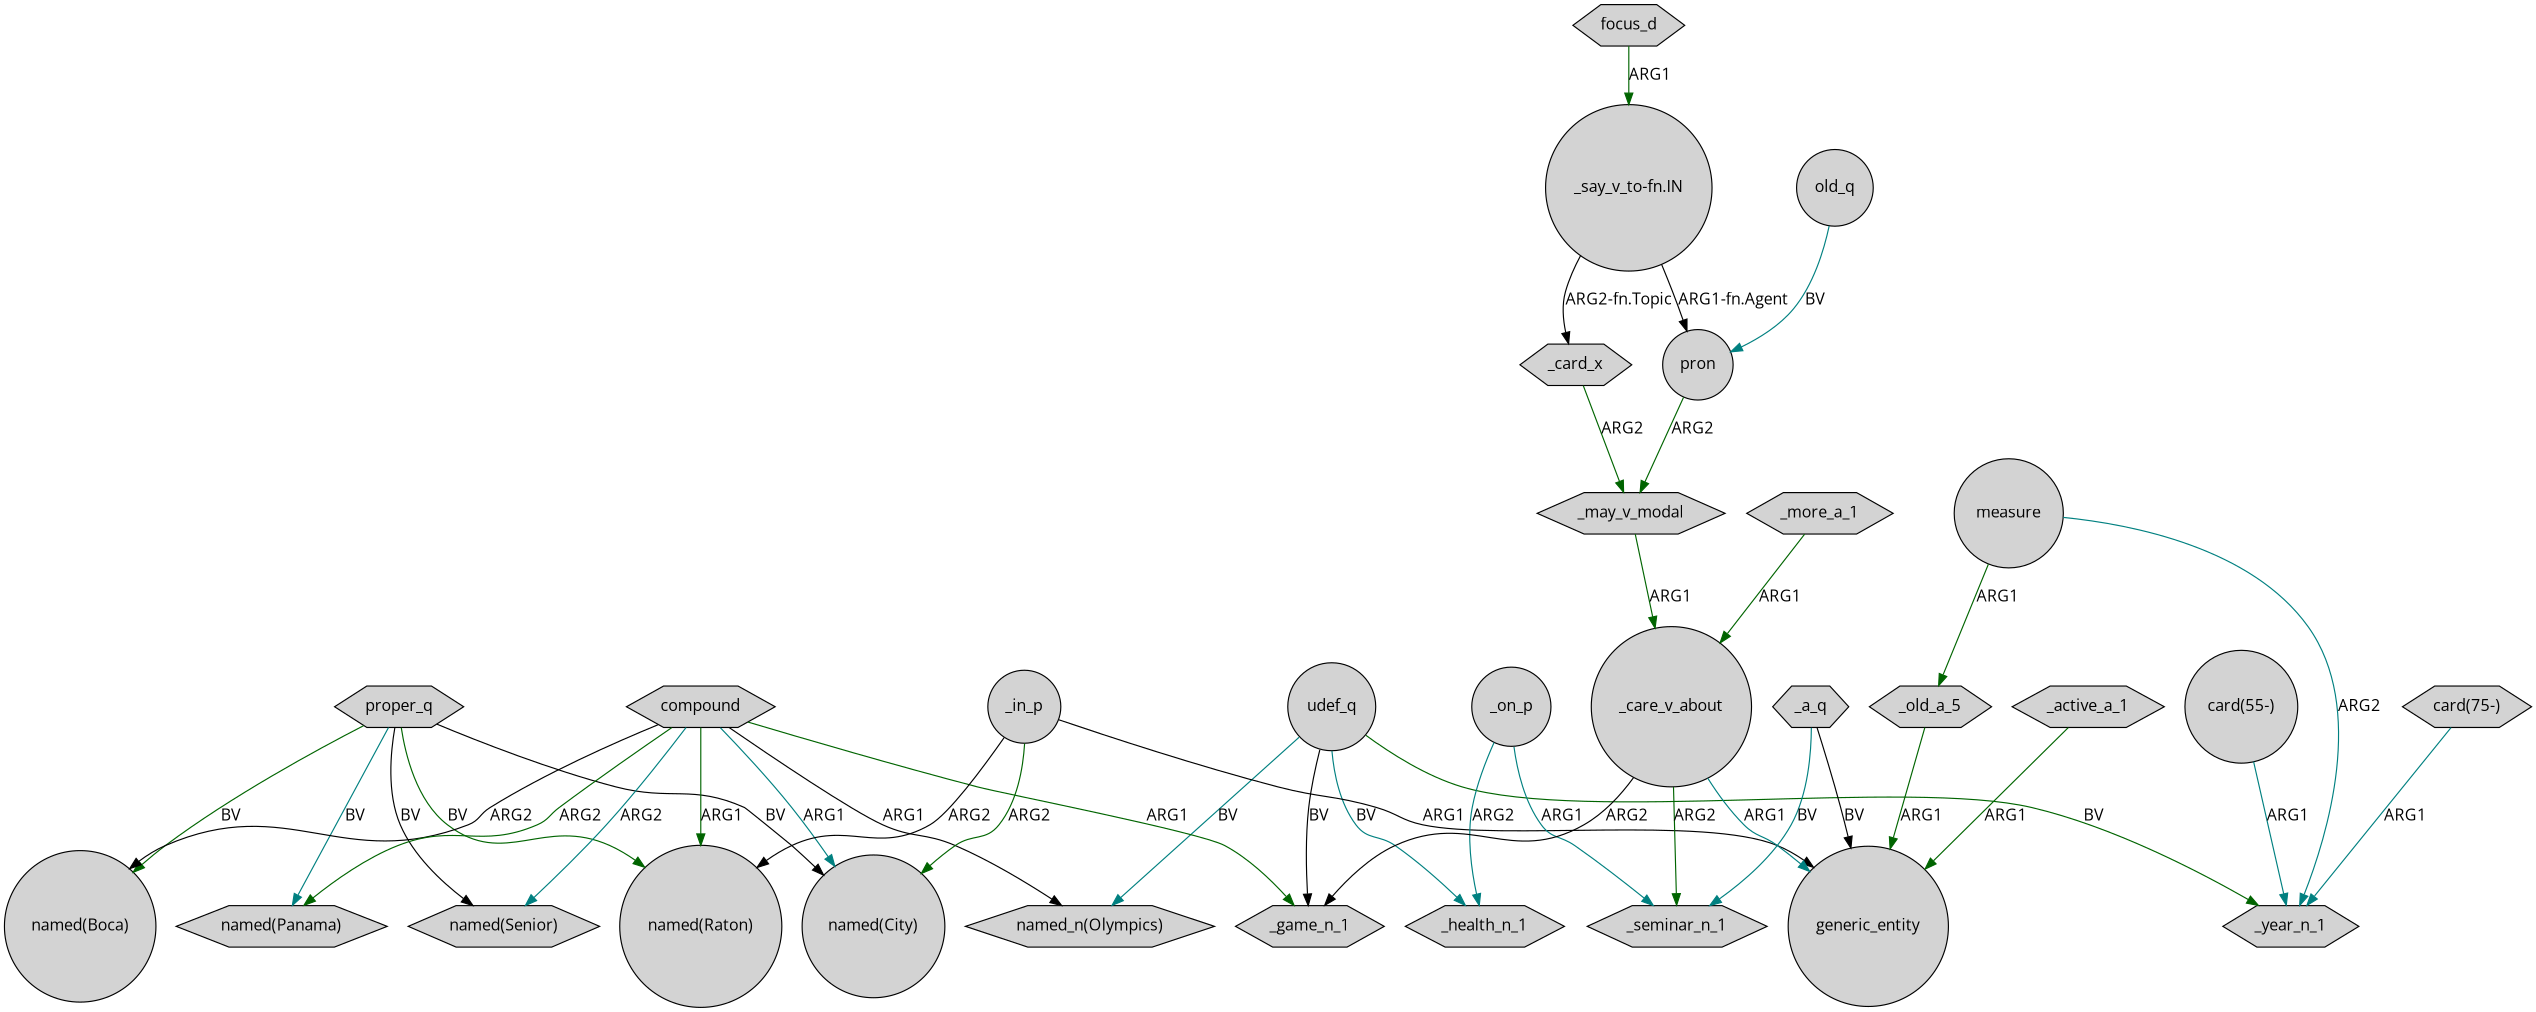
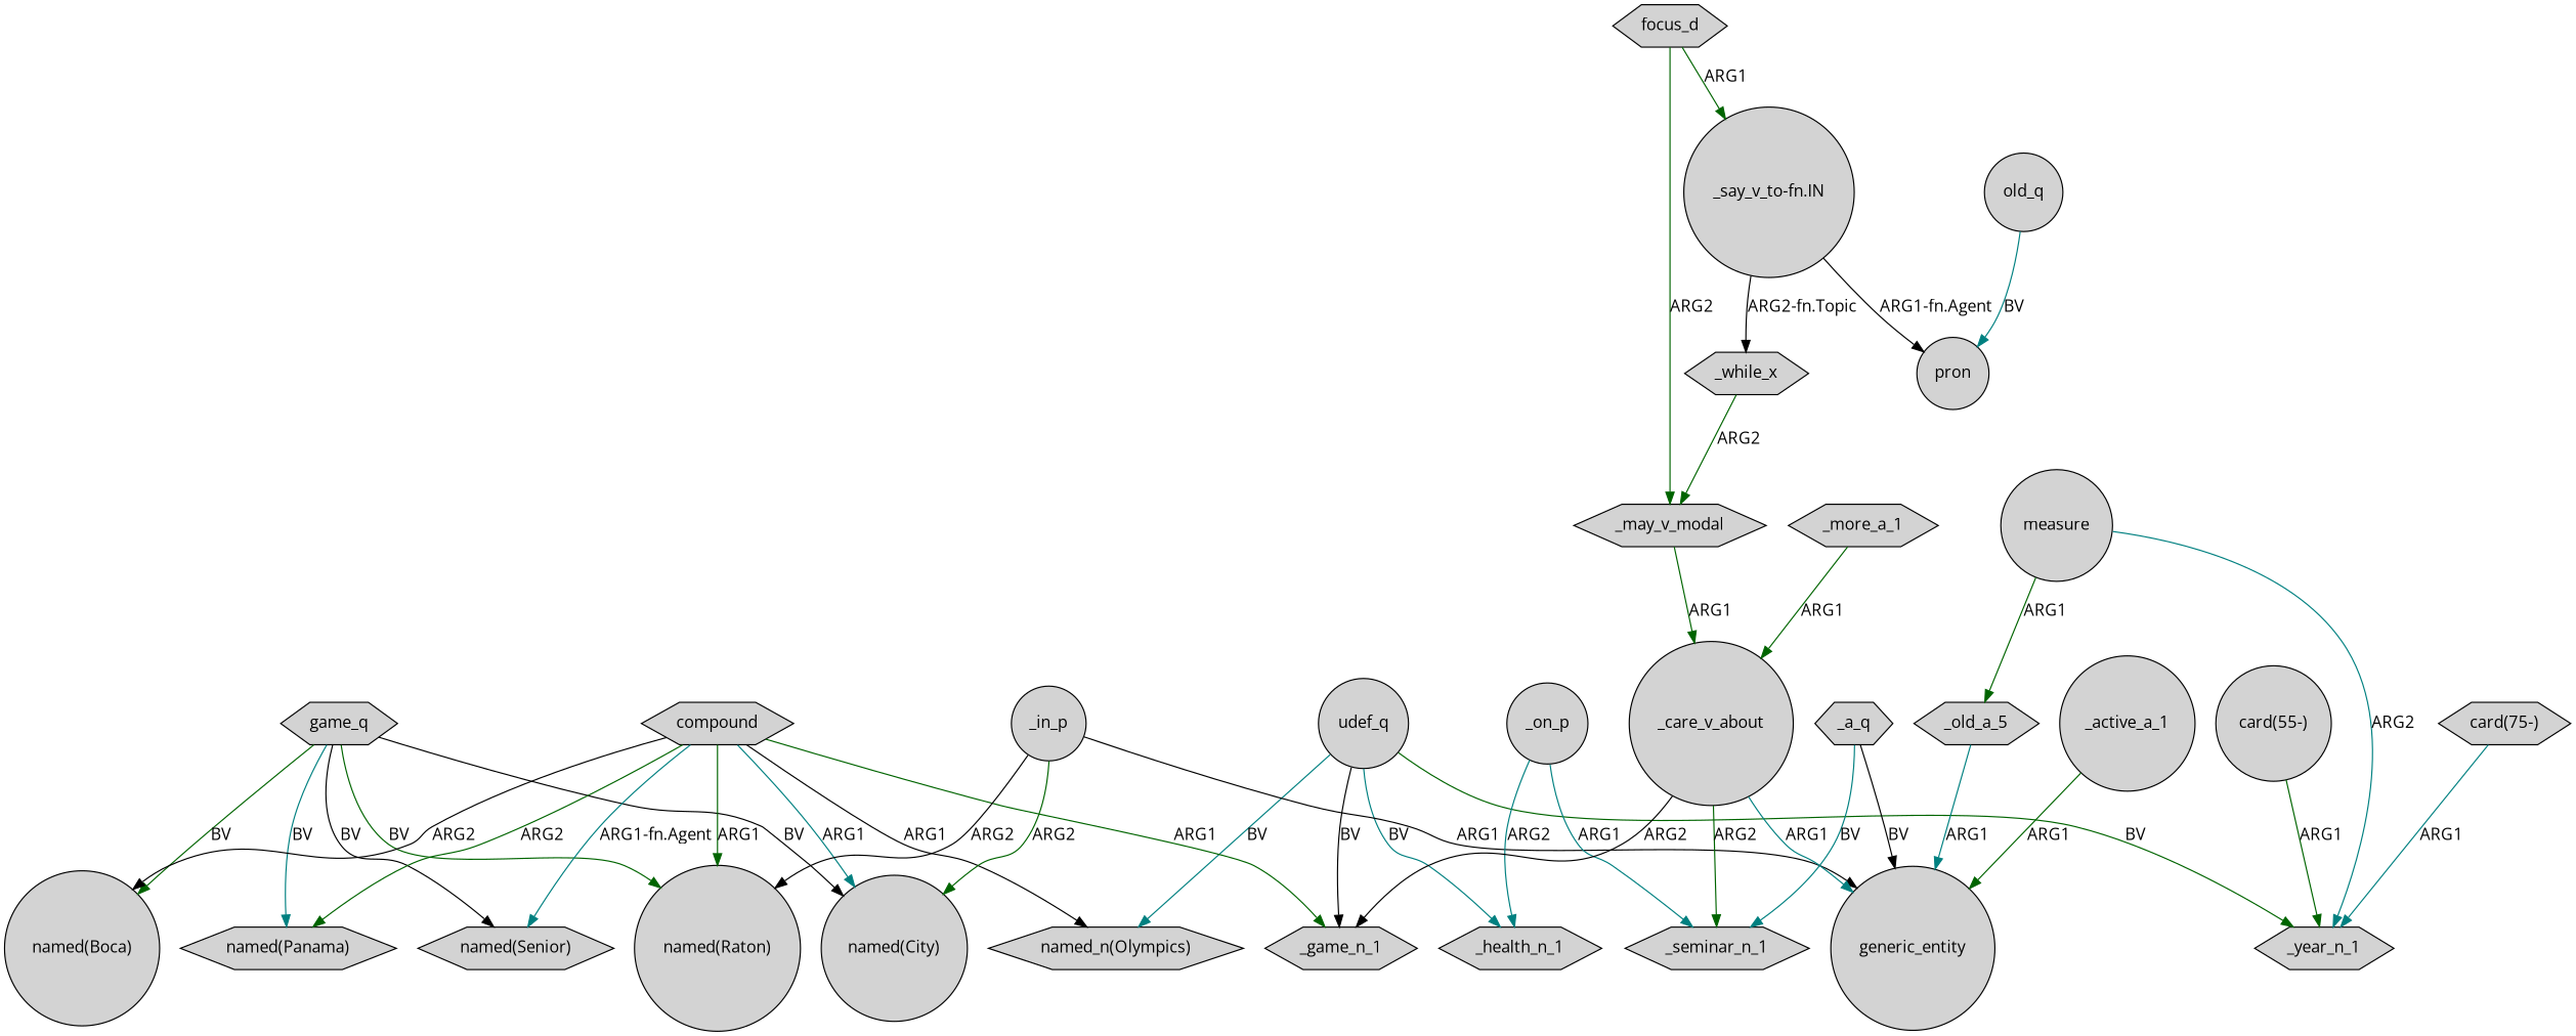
  digraph {
    fontname="Open Sans"
    node [fontname="Open Sans" shape=hexagon style=filled]
    edge [color=darkgreen fontname="Open Sans"]
    "named(Boca)" [shape=circle]
-   proper_q
+   proper_q [label=game_q]
    "named(City)" [shape=circle]
    "named(Raton)" [shape=circle]
    "named(Panama)"
    "named(Senior)"
    udef_q [shape=circle]
    _game_n_1
    _year_n_1
    _health_n_1
    "named_n(Olympics)"
    compound
    _in_p [shape=circle]
    generic_entity [shape=circle]
    measure [shape=circle]
    n16 [label=_old_a_5]
-   _active_a_1
+   _active_a_1 [shape=circle]
    _on_p [shape=circle]
    _seminar_n_1
    focus_d
    _may_v_modal
    "_say_v_to-fn.IN" [shape=circle]
    _care_v_about [shape=circle]
    pron [shape=circle]
-   _while_x [label=_card_x]
+   _while_x
    _a_q
    "card(75-)"
    n28 [label=old_q shape=circle]
    _more_a_1
    "card(55-)" [shape=circle]
    proper_q -> "named(Boca)" [label=BV]
    proper_q -> "named(City)" [color=black label=BV]
    proper_q -> "named(Raton)" [label=BV]
    proper_q -> "named(Panama)" [color=teal label=BV]
    proper_q -> "named(Senior)" [color=black label=BV]
    udef_q -> _game_n_1 [color=black label=BV]
    udef_q -> _year_n_1 [label=BV]
    udef_q -> _health_n_1 [color=teal label=BV]
    udef_q -> "named_n(Olympics)" [color=teal label=BV]
    compound -> "named(Boca)" [color=black label=ARG2]
    compound -> "named(City)" [color=teal label=ARG1]
    compound -> "named(Raton)" [label=ARG1]
    compound -> "named(Panama)" [label=ARG2]
-   compound -> "named(Senior)" [color=teal label=ARG2]
+   compound -> "named(Senior)" [color=teal label="ARG1-fn.Agent"]
    compound -> _game_n_1 [label=ARG1]
    compound -> "named_n(Olympics)" [color=black label=ARG1]
    _in_p -> "named(City)" [label=ARG2]
    _in_p -> "named(Raton)" [color=black label=ARG2]
    _in_p -> generic_entity [color=black label=ARG1]
    measure -> _year_n_1 [color=teal label=ARG2]
    measure -> n16 [label=ARG1]
-   n16 -> generic_entity [label=ARG1]
+   n16 -> generic_entity [color=teal label=ARG1]
    _active_a_1 -> generic_entity [label=ARG1]
    _on_p -> _health_n_1 [color=teal label=ARG2]
    _on_p -> _seminar_n_1 [color=teal label=ARG1]
-   pron -> _may_v_modal [label=ARG2]
+   focus_d -> _may_v_modal [label=ARG2]
    focus_d -> "_say_v_to-fn.IN" [label=ARG1]
    _may_v_modal -> _care_v_about [label=ARG1]
    "_say_v_to-fn.IN" -> pron [color=black label="ARG1-fn.Agent"]
    "_say_v_to-fn.IN" -> _while_x [color=black label="ARG2-fn.Topic"]
    _care_v_about -> _game_n_1 [color=black label=ARG2]
    _care_v_about -> generic_entity [color=teal label=ARG1]
    _care_v_about -> _seminar_n_1 [label=ARG2]
    _while_x -> _may_v_modal [label=ARG2]
    _a_q -> generic_entity [color=black label=BV]
    _a_q -> _seminar_n_1 [color=teal label=BV]
    "card(75-)" -> _year_n_1 [color=teal label=ARG1]
    n28 -> pron [color=teal label=BV]
    _more_a_1 -> _care_v_about [label=ARG1]
-   "card(55-)" -> _year_n_1 [color=teal label=ARG1]
+   "card(55-)" -> _year_n_1 [label=ARG1]
  }
